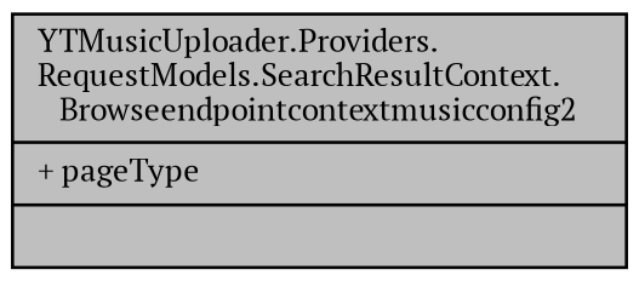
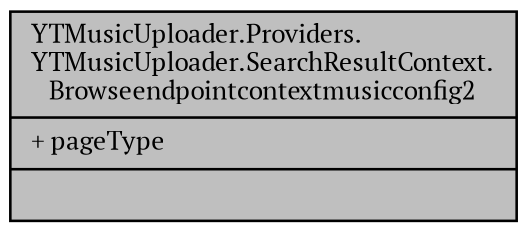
  digraph {
    fontname="PT Serif"
-   n1 [color=black fillcolor=grey75 fontcolor=black fontname="PT Serif" fontsize=10 height=0.2 label="{YTMusicUploader.Providers.\lRequestModels.SearchResultContext.\lBrowseendpointcontextmusicconfig2\n|+ pageType\l|}" shape=record style=filled width=0.4]
+   n1 [color=black fillcolor=grey75 fontcolor=black fontname="PT Serif" fontsize=10 height=0.2 label="{YTMusicUploader.Providers.\lYTMusicUploader.SearchResultContext.\lBrowseendpointcontextmusicconfig2\n|+ pageType\l|}" shape=record style=filled width=0.4]
  }
